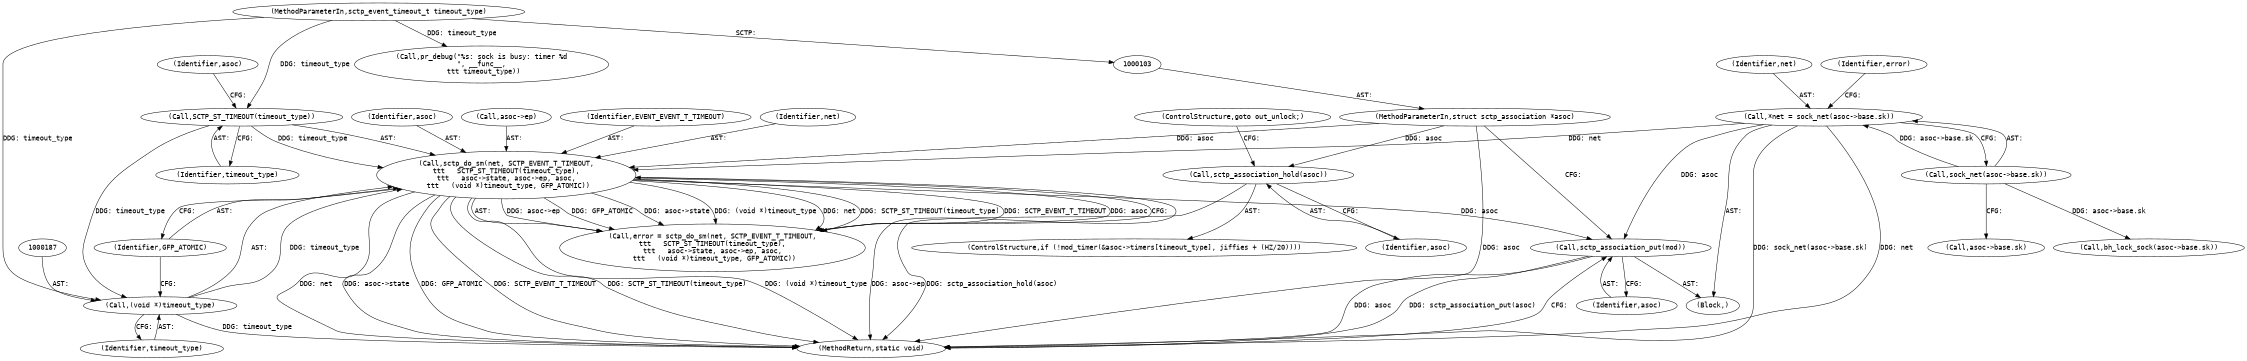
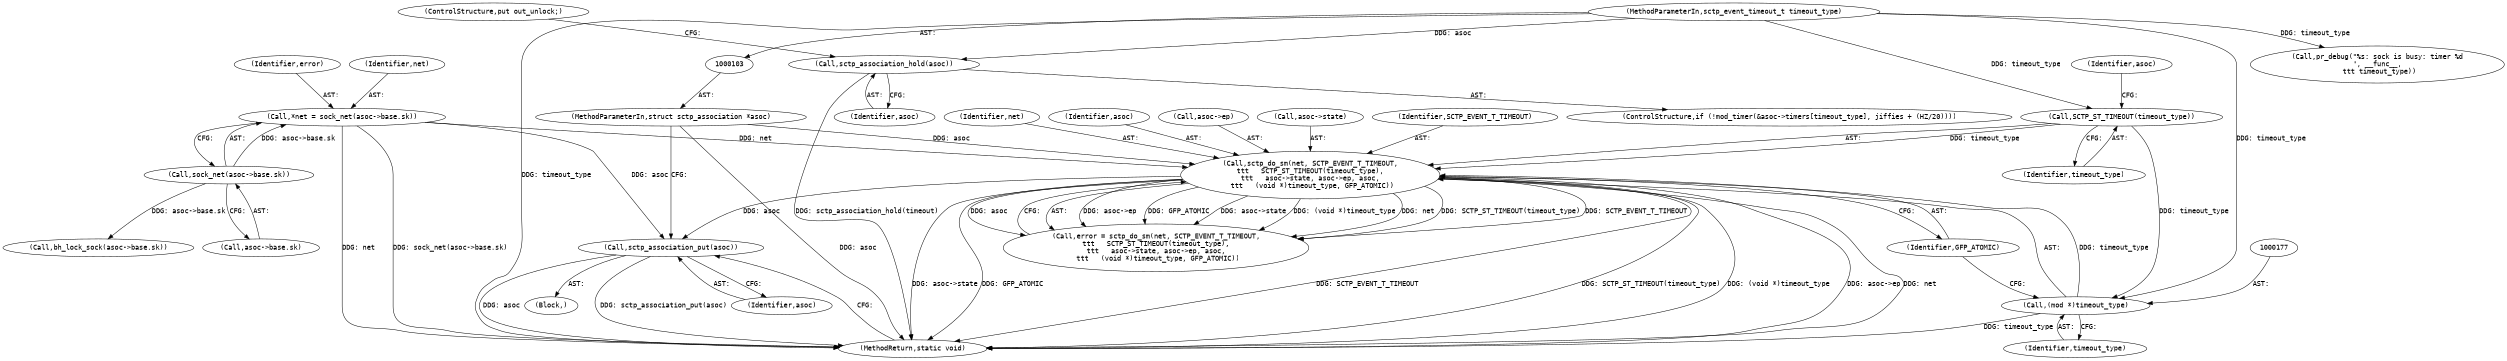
  digraph {
    fontname="DejaVu Sans Mono"
    node [fontname="DejaVu Sans Mono"]
    edge [fontname="DejaVu Sans Mono"]
-   n1 [label="(Call,sctp_association_put(mod))"]
+   n1 [label="(Call,sctp_association_put(asoc))"]
    n2 [label="(Block,)"]
    n3 [label="(Identifier,asoc)"]
    n4 [label="(MethodReturn,static void)"]
    n5 [label="(Call,sctp_association_hold(asoc))"]
    n6 [label="(ControlStructure,if (!mod_timer(&asoc->timers[timeout_type], jiffies + (HZ/20))))"]
    n7 [label="(Identifier,asoc)"]
    n8 [label="(MethodParameterIn,struct sctp_association *asoc)"]
    n9 [label="(Call,sctp_do_sm(net, SCTP_EVENT_T_TIMEOUT,\n\t\t\t   SCTP_ST_TIMEOUT(timeout_type),\n\t\t\t   asoc->state, asoc->ep, asoc,\n \t\t\t   (void *)timeout_type, GFP_ATOMIC))"]
    n10 [label="(Identifier,GFP_ATOMIC)"]
    n11 [label="(Call,error = sctp_do_sm(net, SCTP_EVENT_T_TIMEOUT,\n\t\t\t   SCTP_ST_TIMEOUT(timeout_type),\n\t\t\t   asoc->state, asoc->ep, asoc,\n \t\t\t   (void *)timeout_type, GFP_ATOMIC))"]
    1000103
-   n13 [label="(Call,(void *)timeout_type)"]
+   n13 [label="(Call,(mod *)timeout_type)"]
    n14 [label="(Call,*net = sock_net(asoc->base.sk))"]
    n15 [label="(Call,sock_net(asoc->base.sk))"]
    n16 [label="(Call,asoc->base.sk)"]
    n17 [label="(Call,bh_lock_sock(asoc->base.sk))"]
    n18 [label="(Call,SCTP_ST_TIMEOUT(timeout_type))"]
    n19 [label="(Identifier,timeout_type)"]
    n20 [label="(Identifier,timeout_type)"]
    n21 [label="(MethodParameterIn,sctp_event_timeout_t timeout_type)"]
    n22 [label="(Call,pr_debug(\"%s: sock is busy: timer %d\n\", __func__,\n \t\t\t timeout_type))"]
    n23 [label="(Identifier,net)"]
    n24 [label="(Identifier,asoc)"]
-   n25 [label="(Identifier,EVENT_EVENT_T_TIMEOUT)"]
+   n25 [label="(Identifier,SCTP_EVENT_T_TIMEOUT)"]
    n26 [label="(Identifier,error)"]
    n27 [label="(Identifier,net)"]
    n28 [label="(Identifier,asoc)"]
    n29 [label="(Call,asoc->ep)"]
-   n31 [label="(ControlStructure,goto out_unlock;)"]
-   1000177 [label=1000187]
+   n30 [label="(Call,asoc->state)"]
+   n31 [label="(ControlStructure,put out_unlock;)"]
+   1000177
    n1 -> n2 [label="AST: "]
    n1 -> n3 [label="CFG: "]
    n1 -> n4 [label="DDG: asoc"]
    n1 -> n4 [label="DDG: sctp_association_put(asoc)"]
    n3 -> n1 [label="AST: "]
    n4 -> n1 [label="CFG: "]
-   n5 -> n4 [label="DDG: sctp_association_hold(asoc)"]
+   n5 -> n4 [label="DDG: sctp_association_hold(timeout)"]
    n5 -> n6 [label="AST: "]
    n5 -> n7 [label="CFG: "]
    n7 -> n5 [label="AST: "]
    n8 -> n1 [label="CFG: "]
    n8 -> n4 [label="DDG: asoc"]
-   n8 -> n5 [label="DDG: asoc"]
+   n21 -> n5 [label="DDG: asoc"]
    n8 -> n9 [label="DDG: asoc"]
    n9 -> n1 [label="DDG: asoc"]
    n9 -> n4 [label="DDG: asoc->ep"]
    n9 -> n4 [label="DDG: net"]
    n9 -> n4 [label="DDG: asoc->state"]
    n9 -> n4 [label="DDG: GFP_ATOMIC"]
    n9 -> n4 [label="DDG: SCTP_EVENT_T_TIMEOUT"]
    n9 -> n4 [label="DDG: SCTP_ST_TIMEOUT(timeout_type)"]
    n9 -> n4 [label="DDG: (void *)timeout_type"]
    n9 -> n10 [label="CFG: "]
    n9 -> n11 [label="AST: "]
    n9 -> n11 [label="DDG: asoc->ep"]
    n9 -> n11 [label="DDG: GFP_ATOMIC"]
    n9 -> n11 [label="DDG: asoc->state"]
    n9 -> n11 [label="DDG: (void *)timeout_type"]
    n9 -> n11 [label="DDG: net"]
    n9 -> n11 [label="DDG: SCTP_ST_TIMEOUT(timeout_type)"]
    n9 -> n11 [label="DDG: SCTP_EVENT_T_TIMEOUT"]
    n9 -> n11 [label="DDG: asoc"]
    n10 -> n9 [label="AST: "]
    n10 -> n13 [label="CFG: "]
    n11 -> n9 [label="CFG: "]
    1000103 -> n8 [label="AST: "]
    n13 -> n4 [label="DDG: timeout_type"]
    n13 -> n9 [label="AST: "]
    n13 -> n9 [label="DDG: timeout_type"]
    n13 -> n20 [label="CFG: "]
    n14 -> n1 [label="DDG: asoc"]
-   n14 -> n2 [label="AST: "]
    n14 -> n4 [label="DDG: sock_net(asoc->base.sk)"]
    n14 -> n4 [label="DDG: net"]
    n14 -> n9 [label="DDG: net"]
    n14 -> n15 [label="CFG: "]
    n15 -> n14 [label="AST: "]
    n15 -> n14 [label="DDG: asoc->base.sk"]
    n15 -> n16 [label="CFG: "]
    n15 -> n17 [label="DDG: asoc->base.sk"]
+   n16 -> n15 [label="AST: "]
    n18 -> n9 [label="AST: "]
    n18 -> n9 [label="DDG: timeout_type"]
    n18 -> n13 [label="DDG: timeout_type"]
    n18 -> n19 [label="CFG: "]
    n19 -> n18 [label="AST: "]
    n20 -> n13 [label="AST: "]
-   n21 -> 1000103 [label="SCTP: "]
+   n21 -> n4 [label="DDG: timeout_type"]
+   n21 -> 1000103 [label="AST: "]
    n21 -> n13 [label="DDG: timeout_type"]
    n21 -> n18 [label="DDG: timeout_type"]
    n21 -> n22 [label="DDG: timeout_type"]
    n23 -> n14 [label="AST: "]
    n24 -> n18 [label="CFG: "]
    n25 -> n9 [label="AST: "]
-   n26 -> n14 [label="CFG: "]
+   n26 -> n14 [label="AST: "]
    n27 -> n9 [label="AST: "]
    n28 -> n9 [label="AST: "]
    n29 -> n9 [label="AST: "]
+   n30 -> n9 [label="AST: "]
    n31 -> n5 [label="CFG: "]
    1000177 -> n13 [label="AST: "]
  }
